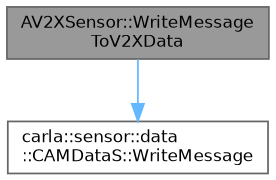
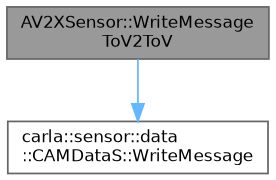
  digraph {
    rankdir=TB
    node [fontname=Helvetica fontsize=10 shape=box style=filled]
-   n1 [color=gray40 fillcolor=grey60 fontcolor=black height=0.2 label="AV2XSensor::WriteMessage\lToV2XData" width=0.4]
+   n1 [color=gray40 fillcolor=grey60 fontcolor=black height=0.2 label="AV2XSensor::WriteMessage\lToV2ToV" width=0.4]
    n2 [color=grey40 fillcolor=white height=0.2 label="carla::sensor::data\l::CAMDataS::WriteMessage" width=0.4]
    n1 -> n2 [color=steelblue1 fontname=Helvetica fontsize=10 labelfontname=Helvetica labelfontsize=10 style=solid]
  }
